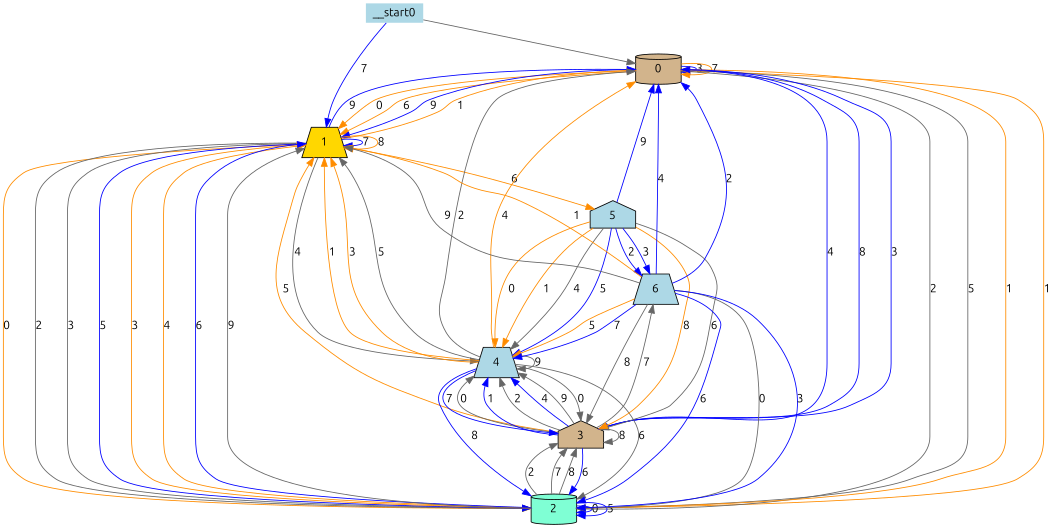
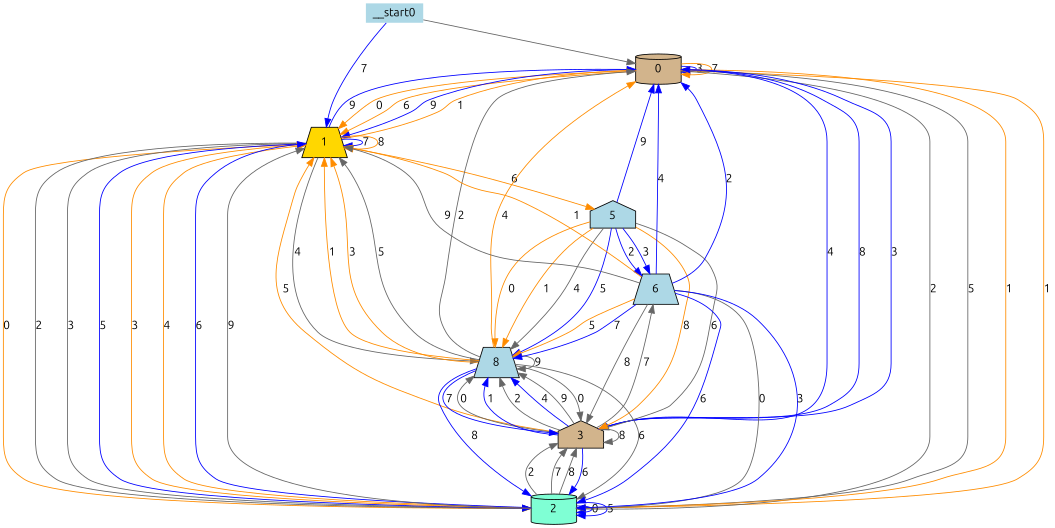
  digraph {
    fontname=Ubuntu
    node [fillcolor=lightblue fontname=Ubuntu shape=trapezium style=filled]
    edge [color=blue fontname=Ubuntu]
    n1 [fillcolor=tan label=0 shape=cylinder]
    n2 [fillcolor=gold label=1]
    n3 [fillcolor=aquamarine label=2 shape=cylinder]
    n4 [fillcolor=tan label=3 shape=house]
-   n5 [label=4]
+   n5 [label=8]
    n6 [label=5 shape=house]
    n7 [label=6]
    __start0 [height=0 shape=none width=0]
    n1 -> n1 [label=3]
    n1 -> n1 [color=darkorange label=7]
    n1 -> n2 [color=darkorange label=0]
    n1 -> n2 [color=darkorange label=6]
    n1 -> n2 [label=9]
    n1 -> n3 [color=darkorange label=1]
    n1 -> n3 [color=gray40 label=2]
    n1 -> n3 [color=gray40 label=5]
    n1 -> n4 [label=4]
    n1 -> n4 [label=8]
    n2 -> n1 [color=darkorange label=1]
    n2 -> n1 [label=9]
    n2 -> n2 [label=7]
    n2 -> n2 [color=darkorange label=8]
    n2 -> n3 [color=darkorange label=0]
    n2 -> n3 [color=gray40 label=2]
    n2 -> n3 [color=gray40 label=3]
    n2 -> n3 [label=5]
    n2 -> n5 [color=gray40 label=4]
    n2 -> n6 [color=darkorange label=6]
    n3 -> n1 [color=darkorange label=1]
    n3 -> n2 [color=darkorange label=3]
    n3 -> n2 [color=darkorange label=4]
    n3 -> n2 [label=6]
    n3 -> n2 [color=gray40 label=9]
    n3 -> n3 [label=0]
    n3 -> n3 [label=5]
    n3 -> n4 [color=gray40 label=2]
    n3 -> n4 [color=gray40 label=7]
    n3 -> n4 [color=gray40 label=8]
    n4 -> n1 [label=3]
    n4 -> n2 [color=darkorange label=5]
    n4 -> n3 [label=6]
    n4 -> n4 [color=gray40 label=8]
    n4 -> n5 [color=gray40 label=0]
    n4 -> n5 [label=1]
    n4 -> n5 [color=gray40 label=2]
    n4 -> n5 [label=4]
    n4 -> n5 [color=gray40 label=9]
    n4 -> n7 [color=gray40 label=7]
    n5 -> n1 [color=gray40 label=2]
    n5 -> n1 [color=darkorange label=4]
    n5 -> n2 [color=darkorange label=1]
    n5 -> n2 [color=darkorange label=3]
    n5 -> n2 [color=gray40 label=5]
    n5 -> n3 [color=gray40 label=6]
    n5 -> n3 [label=8]
    n5 -> n4 [color=gray40 label=0]
    n5 -> n4 [label=7]
    n5 -> n5 [color=gray40 label=9]
    n6 -> n1 [label=9]
    n6 -> n4 [color=gray40 label=6]
    n6 -> n4 [color=darkorange label=8]
    n6 -> n5 [color=darkorange label=0]
    n6 -> n5 [color=darkorange label=1]
    n6 -> n5 [color=gray40 label=4]
    n6 -> n5 [label=5]
    n6 -> n7 [label=2]
    n6 -> n7 [label=3]
    n7 -> n1 [label=2]
    n7 -> n1 [label=4]
    n7 -> n2 [color=darkorange label=1]
    n7 -> n2 [color=gray40 label=9]
    n7 -> n3 [color=gray40 label=0]
    n7 -> n3 [label=3]
    n7 -> n3 [label=6]
    n7 -> n4 [color=gray40 label=8]
    n7 -> n5 [color=darkorange label=5]
    n7 -> n5 [label=7]
    __start0 -> n1 [color=gray40]
    __start0 -> n2 [label=7]
  }
